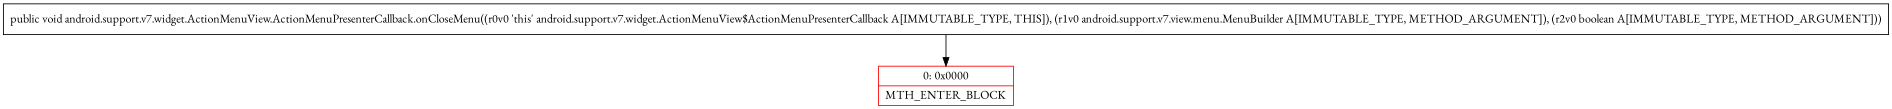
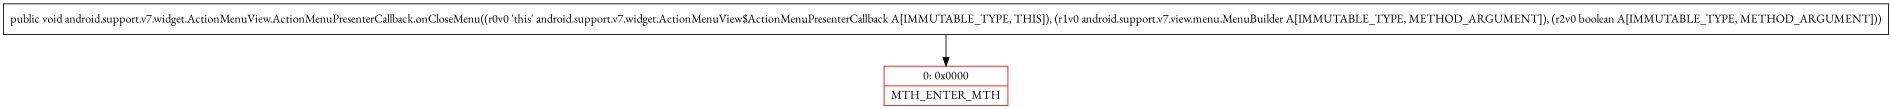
  digraph {
    fontname="EB Garamond"
    node [shape=record fontname="EB Garamond"]
-   n1 [color=red label="{0\:\ 0x0000|MTH_ENTER_BLOCK\l}"]
+   n1 [color=red label="{0\:\ 0x0000|MTH_ENTER_MTH\l}"]
    n2 [label="{public void android.support.v7.widget.ActionMenuView.ActionMenuPresenterCallback.onCloseMenu((r0v0 'this' android.support.v7.widget.ActionMenuView$ActionMenuPresenterCallback A[IMMUTABLE_TYPE, THIS]), (r1v0 android.support.v7.view.menu.MenuBuilder A[IMMUTABLE_TYPE, METHOD_ARGUMENT]), (r2v0 boolean A[IMMUTABLE_TYPE, METHOD_ARGUMENT])) }"]
    subgraph cluster_1 {
      label="R(0)"
    }
    n2 -> n1 [fontname="EB Garamond"]
  }
